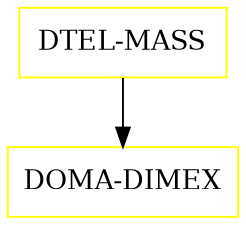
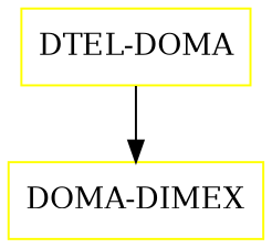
  digraph {
    node [color=yellow shape=box]
-   "DTEL-MASS"
+   "DTEL-MASS" [label="DTEL-DOMA"]
    "DOMA-DIMEX"
    "DTEL-MASS" -> "DOMA-DIMEX"
  }
